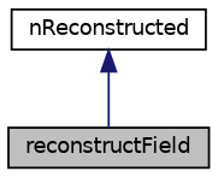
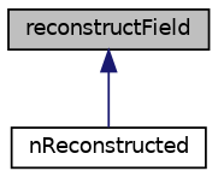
  digraph {
    rankdir=TB
    node [color=black fontname=Helvetica fontsize=10 shape=record]
    n1 [fillcolor=grey75 fontcolor=black height=0.2 label=reconstructField style=filled width=0.4]
    n2 [height=0.2 label=nReconstructed width=0.4]
-   n2 -> n1 [color=midnightblue dir=back fontname=Helvetica fontsize=10 labelfontname=Helvetica labelfontsize=10 style=solid]
+   n1 -> n2 [color=midnightblue dir=back fontname=Helvetica fontsize=10 labelfontname=Helvetica labelfontsize=10 style=solid]
  }
